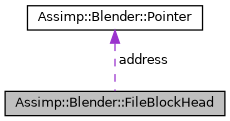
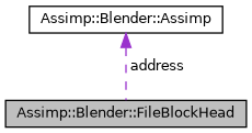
  digraph {
    node [color=black fontname=Helvetica fontsize=10 shape=record style=filled]
    n1 [fillcolor=grey75 fontcolor=black height=0.2 label="Assimp::Blender::FileBlockHead" width=0.4]
-   n2 [fillcolor=white height=0.2 label="Assimp::Blender::Pointer" width=0.4]
+   n2 [fillcolor=white height=0.2 label="Assimp::Blender::Assimp" width=0.4]
    n2 -> n1 [color=darkorchid3 dir=back fontname=Helvetica fontsize=10 label=" address" labelfontname=Helvetica labelfontsize=10 style=dashed]
  }
